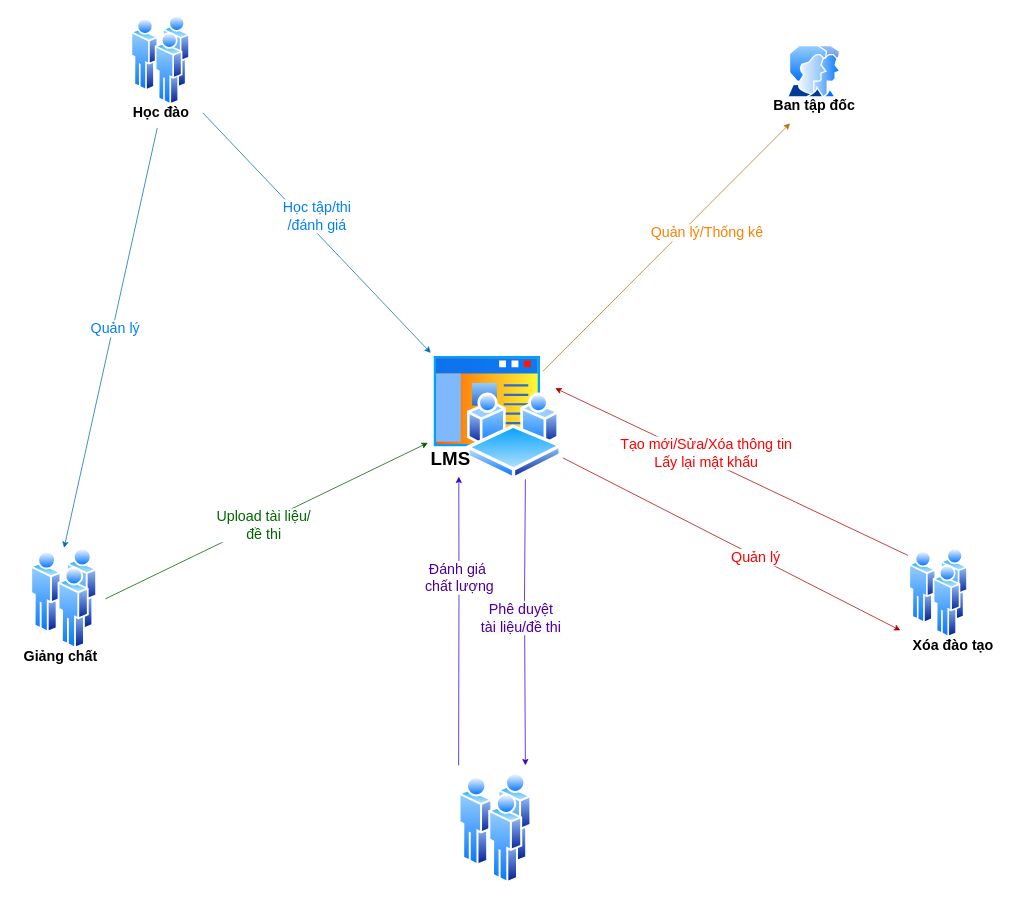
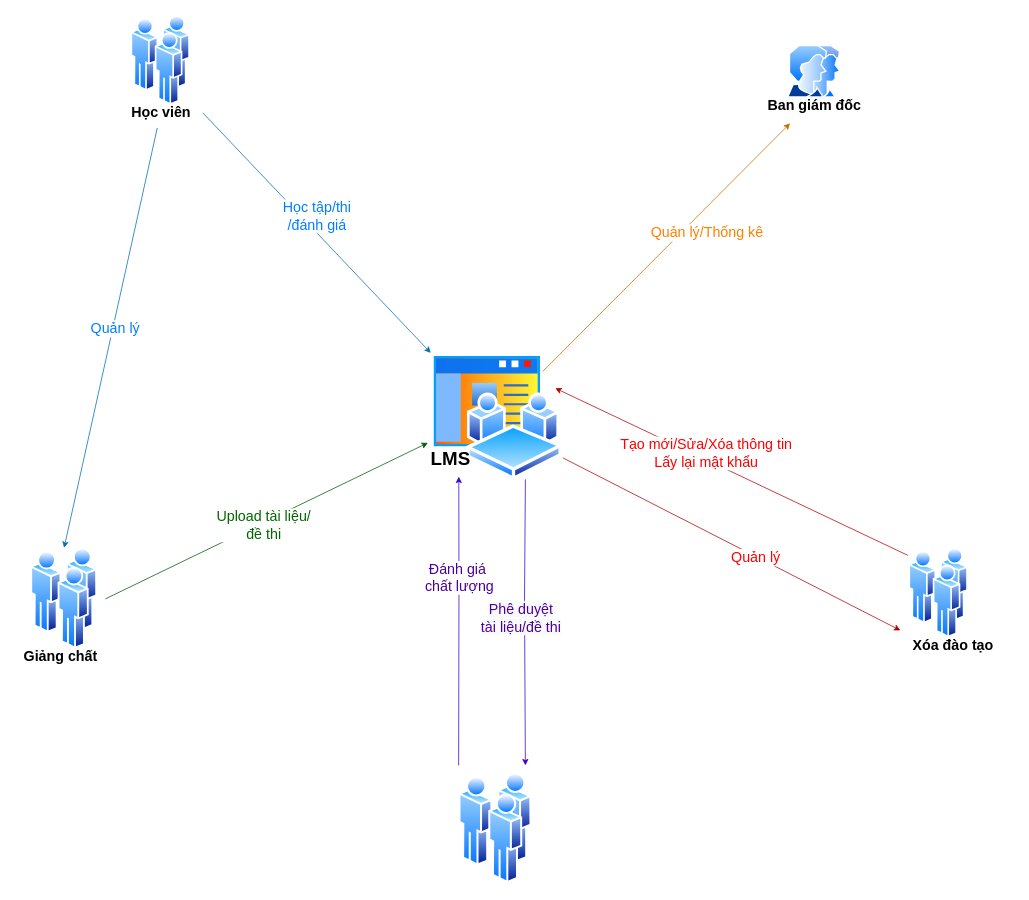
  <mxCell id="0" />
  <mxCell id="1" parent="0" />
  <mxCell id="2" value="" style="aspect=fixed;perimeter=ellipsePerimeter;html=1;align=center;shadow=0;dashed=0;spacingTop=3;image;image=img/lib/active_directory/workspace_site.svg;" vertex="1" parent="1"><mxGeometry x="573.84" y="470" width="175.26" height="170" as="geometry" /></mxCell>
  <mxCell id="3" value="&lt;b&gt;&lt;font style=&quot;font-size: 25px;&quot;&gt;LMS&lt;/font&gt;&lt;/b&gt;" style="text;html=1;align=center;verticalAlign=middle;resizable=0;points=[];autosize=1;strokeColor=none;fillColor=none;" vertex="1" parent="1"><mxGeometry x="560.15" y="590" width="80" height="40" as="geometry" /></mxCell>
  <mxCell id="4" value="" style="aspect=fixed;perimeter=ellipsePerimeter;html=1;align=center;shadow=0;dashed=0;spacingTop=3;image;image=img/lib/active_directory/users.svg;fontSize=19;" vertex="1" parent="1"><mxGeometry x="174.05" y="20" width="79.2" height="120" as="geometry" /></mxCell>
- <mxCell id="5" value="&lt;b&gt;Học đào&lt;/b&gt;" style="text;html=1;align=center;verticalAlign=middle;resizable=0;points=[];autosize=1;strokeColor=none;fillColor=none;fontSize=19;" vertex="1" parent="1"><mxGeometry x="163.65" y="130" width="100" height="40" as="geometry" /></mxCell>
+ <mxCell id="5" value="&lt;b&gt;Học viên&lt;/b&gt;" style="text;html=1;align=center;verticalAlign=middle;resizable=0;points=[];autosize=1;strokeColor=none;fillColor=none;fontSize=19;" vertex="1" parent="1"><mxGeometry x="163.65" y="130" width="100" height="40" as="geometry" /></mxCell>
  <mxCell id="6" value="" style="aspect=fixed;perimeter=ellipsePerimeter;html=1;align=center;shadow=0;dashed=0;spacingTop=3;image;image=img/lib/active_directory/users.svg;fontSize=19;" vertex="1" parent="1"><mxGeometry x="40.4" y="730" width="89.1" height="135" as="geometry" /></mxCell>
  <mxCell id="7" value="&lt;b&gt;Giảng chất&lt;/b&gt;" style="text;html=1;align=center;verticalAlign=middle;resizable=0;points=[];autosize=1;strokeColor=none;fillColor=none;fontSize=19;" vertex="1" parent="1"><mxGeometry x="20" y="855" width="120" height="40" as="geometry" /></mxCell>
  <mxCell id="8" value="" style="aspect=fixed;perimeter=ellipsePerimeter;html=1;align=center;shadow=0;dashed=0;spacingTop=3;image;image=img/lib/active_directory/user_accounts.svg;fontSize=19;" vertex="1" parent="1"><mxGeometry x="1048.92" y="60" width="72.16" height="70" as="geometry" /></mxCell>
- <mxCell id="9" value="&lt;b&gt;Ban tập đốc&lt;/b&gt;" style="text;html=1;align=center;verticalAlign=middle;resizable=0;points=[];autosize=1;strokeColor=none;fillColor=none;fontSize=19;" vertex="1" parent="1"><mxGeometry x="1010" y="120" width="150" height="40" as="geometry" /></mxCell>
+ <mxCell id="9" value="&lt;b&gt;Ban giám đốc&lt;/b&gt;" style="text;html=1;align=center;verticalAlign=middle;resizable=0;points=[];autosize=1;strokeColor=none;fillColor=none;fontSize=19;" vertex="1" parent="1"><mxGeometry x="1010" y="120" width="150" height="40" as="geometry" /></mxCell>
  <mxCell id="10" value="" style="aspect=fixed;perimeter=ellipsePerimeter;html=1;align=center;shadow=0;dashed=0;spacingTop=3;image;image=img/lib/active_directory/users.svg;fontSize=19;" vertex="1" parent="1"><mxGeometry x="611.24" y="1030" width="97.37" height="147.53" as="geometry" /></mxCell>
  <mxCell id="11" value="" style="aspect=fixed;perimeter=ellipsePerimeter;html=1;align=center;shadow=0;dashed=0;spacingTop=3;image;image=img/lib/active_directory/users.svg;fontSize=19;" vertex="1" parent="1"><mxGeometry x="1211.31" y="730" width="79.2" height="120" as="geometry" /></mxCell>
  <mxCell id="12" value="&lt;b&gt;Xóa đào tạo&lt;/b&gt;" style="text;html=1;align=center;verticalAlign=middle;resizable=0;points=[];autosize=1;strokeColor=none;fillColor=none;fontSize=19;" vertex="1" parent="1"><mxGeometry x="1190" y="840" width="160" height="40" as="geometry" /></mxCell>
  <mxCell id="13" value="" style="endArrow=classic;html=1;rounded=0;fontSize=19;entryX=0;entryY=0;entryDx=0;entryDy=0;entryPerimeter=0;fillColor=#1ba1e2;strokeColor=#006EAF;exitX=1.063;exitY=0.5;exitDx=0;exitDy=0;exitPerimeter=0;" edge="1" parent="1" target="2" source="5"><mxGeometry width="50" height="50" relative="1" as="geometry"><mxPoint x="260" y="210" as="sourcePoint" /><mxPoint x="130" y="370" as="targetPoint" /></mxGeometry></mxCell>
  <mxCell id="14" value="Học tập/thi&lt;br&gt;/đánh giá" style="edgeLabel;html=1;align=center;verticalAlign=middle;resizable=0;points=[];fontSize=19;fontColor=#007FFF;" connectable="0" vertex="1" parent="13"><mxGeometry x="-0.391" relative="1" as="geometry"><mxPoint x="59" y="40" as="offset" /></mxGeometry></mxCell>
  <mxCell id="15" value="" style="endArrow=classic;html=1;rounded=0;fontSize=19;fillColor=#008a00;strokeColor=#005700;" edge="1" parent="1"><mxGeometry width="50" height="50" relative="1" as="geometry"><mxPoint x="140" y="798" as="sourcePoint" /><mxPoint x="570" y="590" as="targetPoint" /></mxGeometry></mxCell>
  <mxCell id="16" value="&lt;font color=&quot;#006600&quot;&gt;Upload tài liệu/&lt;br&gt;đề thi&lt;/font&gt;" style="edgeLabel;html=1;align=center;verticalAlign=middle;resizable=0;points=[];fontSize=19;fontColor=#000000;" connectable="0" vertex="1" parent="15"><mxGeometry x="-0.165" y="-3" relative="1" as="geometry"><mxPoint x="30" y="-15" as="offset" /></mxGeometry></mxCell>
  <mxCell id="17" value="" style="endArrow=classic;html=1;rounded=0;fontSize=19;fontColor=#000033;fillColor=#6a00ff;strokeColor=#3700CC;exitX=0.72;exitY=0.992;exitDx=0;exitDy=0;exitPerimeter=0;" edge="1" parent="1" source="2"><mxGeometry width="50" height="50" relative="1" as="geometry"><mxPoint x="700" y="660" as="sourcePoint" /><mxPoint x="700" y="1020" as="targetPoint" /><Array as="points"><mxPoint x="698.84" y="800" /></Array></mxGeometry></mxCell>
  <mxCell id="18" value="&lt;font color=&quot;#4c0099&quot;&gt;&lt;span style=&quot;background-color: rgb(248, 249, 250);&quot;&gt;Phê duyệt&lt;/span&gt;&lt;br style=&quot;background-color: rgb(248, 249, 250);&quot;&gt;&lt;span style=&quot;background-color: rgb(248, 249, 250);&quot;&gt;tài liệu/đề thi&lt;/span&gt;&lt;/font&gt;" style="edgeLabel;html=1;align=center;verticalAlign=middle;resizable=0;points=[];fontSize=19;fontColor=#000033;" connectable="0" vertex="1" parent="17"><mxGeometry x="-0.227" y="-5" relative="1" as="geometry"><mxPoint y="38" as="offset" /></mxGeometry></mxCell>
  <mxCell id="19" value="" style="endArrow=classic;html=1;rounded=0;fontSize=19;fillColor=#1ba1e2;strokeColor=#006EAF;entryX=0.5;entryY=0;entryDx=0;entryDy=0;" edge="1" parent="1" source="5" target="6"><mxGeometry width="50" height="50" relative="1" as="geometry"><mxPoint x="210" y="290" as="sourcePoint" /><mxPoint x="210" y="630" as="targetPoint" /></mxGeometry></mxCell>
  <mxCell id="20" value="Quản lý" style="edgeLabel;html=1;align=center;verticalAlign=middle;resizable=0;points=[];fontSize=19;fontColor=#007FFF;" connectable="0" vertex="1" parent="19"><mxGeometry x="-0.111" y="-6" relative="1" as="geometry"><mxPoint x="4" y="20" as="offset" /></mxGeometry></mxCell>
  <mxCell id="21" value="" style="endArrow=classic;html=1;rounded=0;fontSize=19;fontColor=#000033;fillColor=#6a00ff;strokeColor=#3700CC;" edge="1" parent="1"><mxGeometry width="50" height="50" relative="1" as="geometry"><mxPoint x="611" y="1020" as="sourcePoint" /><mxPoint x="611.24" y="635" as="targetPoint" /><Array as="points"><mxPoint x="611.47" y="785" /></Array></mxGeometry></mxCell>
  <mxCell id="22" value="&lt;font color=&quot;#4c0099&quot;&gt;Đánh giá&amp;nbsp;&lt;br&gt;chất lượng&lt;/font&gt;" style="edgeLabel;html=1;align=center;verticalAlign=middle;resizable=0;points=[];fontSize=19;fontColor=#000033;" connectable="0" vertex="1" parent="21"><mxGeometry x="0.389" y="-2" relative="1" as="geometry"><mxPoint x="-2" y="17" as="offset" /></mxGeometry></mxCell>
  <mxCell id="23" value="" style="endArrow=classic;html=1;rounded=0;fontSize=19;exitX=1;exitY=0;exitDx=0;exitDy=0;fillColor=#f0a30a;strokeColor=#BD7000;entryX=0.286;entryY=1.1;entryDx=0;entryDy=0;entryPerimeter=0;" edge="1" parent="1" source="2" target="9"><mxGeometry width="50" height="50" relative="1" as="geometry"><mxPoint x="1030" y="510" as="sourcePoint" /><mxPoint x="1070" y="280" as="targetPoint" /></mxGeometry></mxCell>
  <mxCell id="24" value="&lt;font color=&quot;#ff8000&quot;&gt;Quản lý/Thống kê&lt;br&gt;&lt;/font&gt;" style="edgeLabel;html=1;align=center;verticalAlign=middle;resizable=0;points=[];fontSize=19;" connectable="0" vertex="1" parent="23"><mxGeometry x="-0.157" y="-1" relative="1" as="geometry"><mxPoint x="78" y="-46" as="offset" /></mxGeometry></mxCell>
  <mxCell id="25" value="" style="endArrow=classic;html=1;rounded=0;fontSize=19;entryX=1;entryY=0.25;entryDx=0;entryDy=0;fillColor=#e51400;strokeColor=#B20000;" edge="1" parent="1" target="2"><mxGeometry width="50" height="50" relative="1" as="geometry"><mxPoint x="1210" y="740" as="sourcePoint" /><mxPoint x="980" y="640" as="targetPoint" /></mxGeometry></mxCell>
  <mxCell id="26" value="&lt;font color=&quot;#ff0000&quot;&gt;Tạo mới/Sửa/Xóa thông tin&lt;br&gt;Lấy lại mật khẩu&lt;br&gt;&lt;/font&gt;" style="edgeLabel;html=1;align=center;verticalAlign=middle;resizable=0;points=[];fontSize=19;" connectable="0" vertex="1" parent="25"><mxGeometry x="0.337" y="7" relative="1" as="geometry"><mxPoint x="48" y="6" as="offset" /></mxGeometry></mxCell>
  <mxCell id="27" value="" style="endArrow=classic;html=1;rounded=0;fontSize=19;fillColor=#e51400;strokeColor=#B20000;" edge="1" parent="1"><mxGeometry width="50" height="50" relative="1" as="geometry"><mxPoint x="750" y="610" as="sourcePoint" /><mxPoint x="1200" y="840" as="targetPoint" /></mxGeometry></mxCell>
  <mxCell id="28" value="&lt;font color=&quot;#ff0000&quot;&gt;Quản lý&lt;/font&gt;" style="edgeLabel;html=1;align=center;verticalAlign=middle;resizable=0;points=[];fontSize=19;" connectable="0" vertex="1" parent="27"><mxGeometry x="0.149" y="-1" relative="1" as="geometry"><mxPoint x="-1" as="offset" /></mxGeometry></mxCell>
